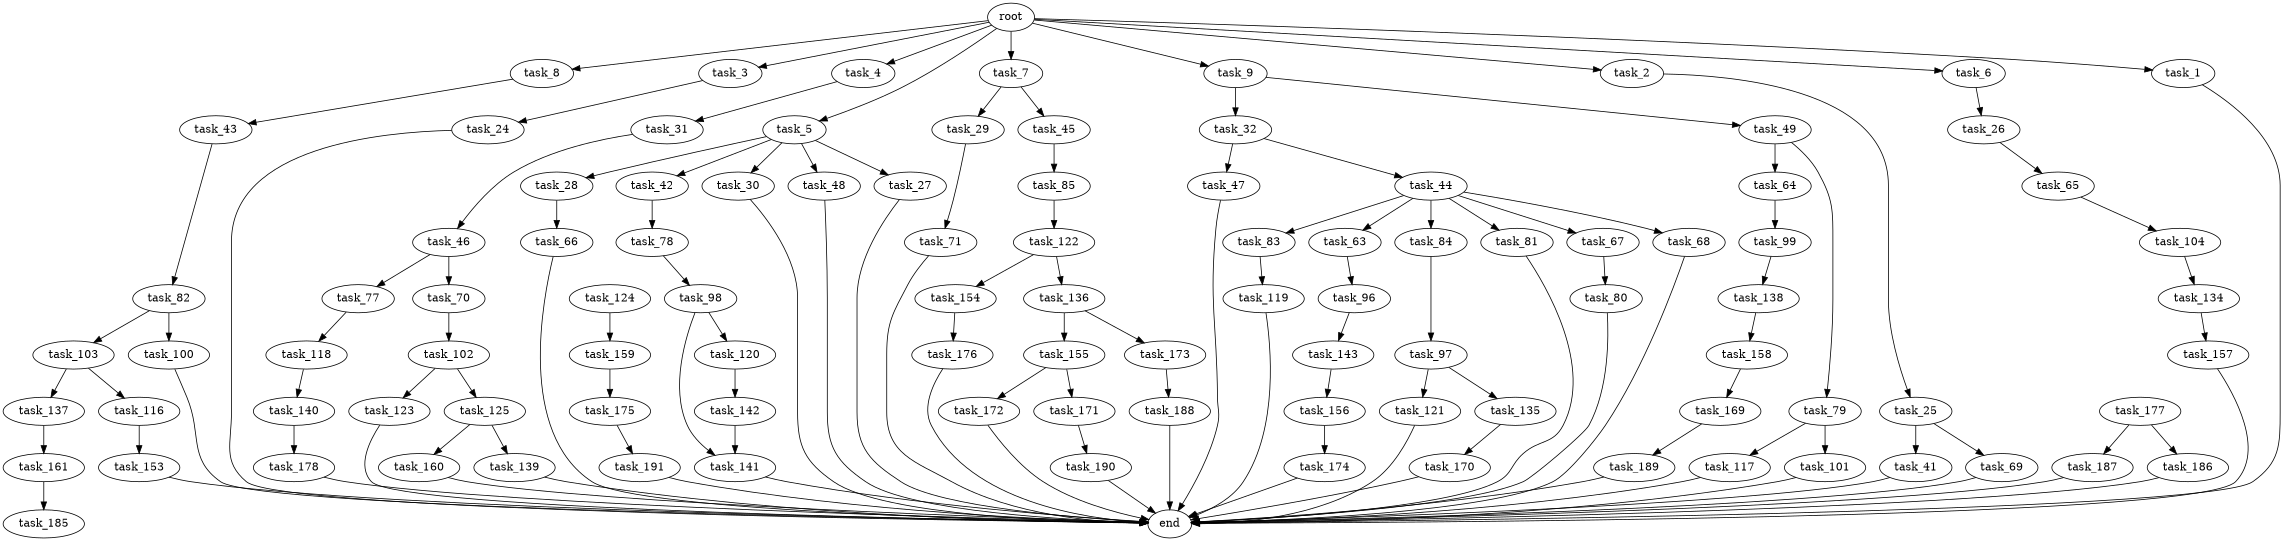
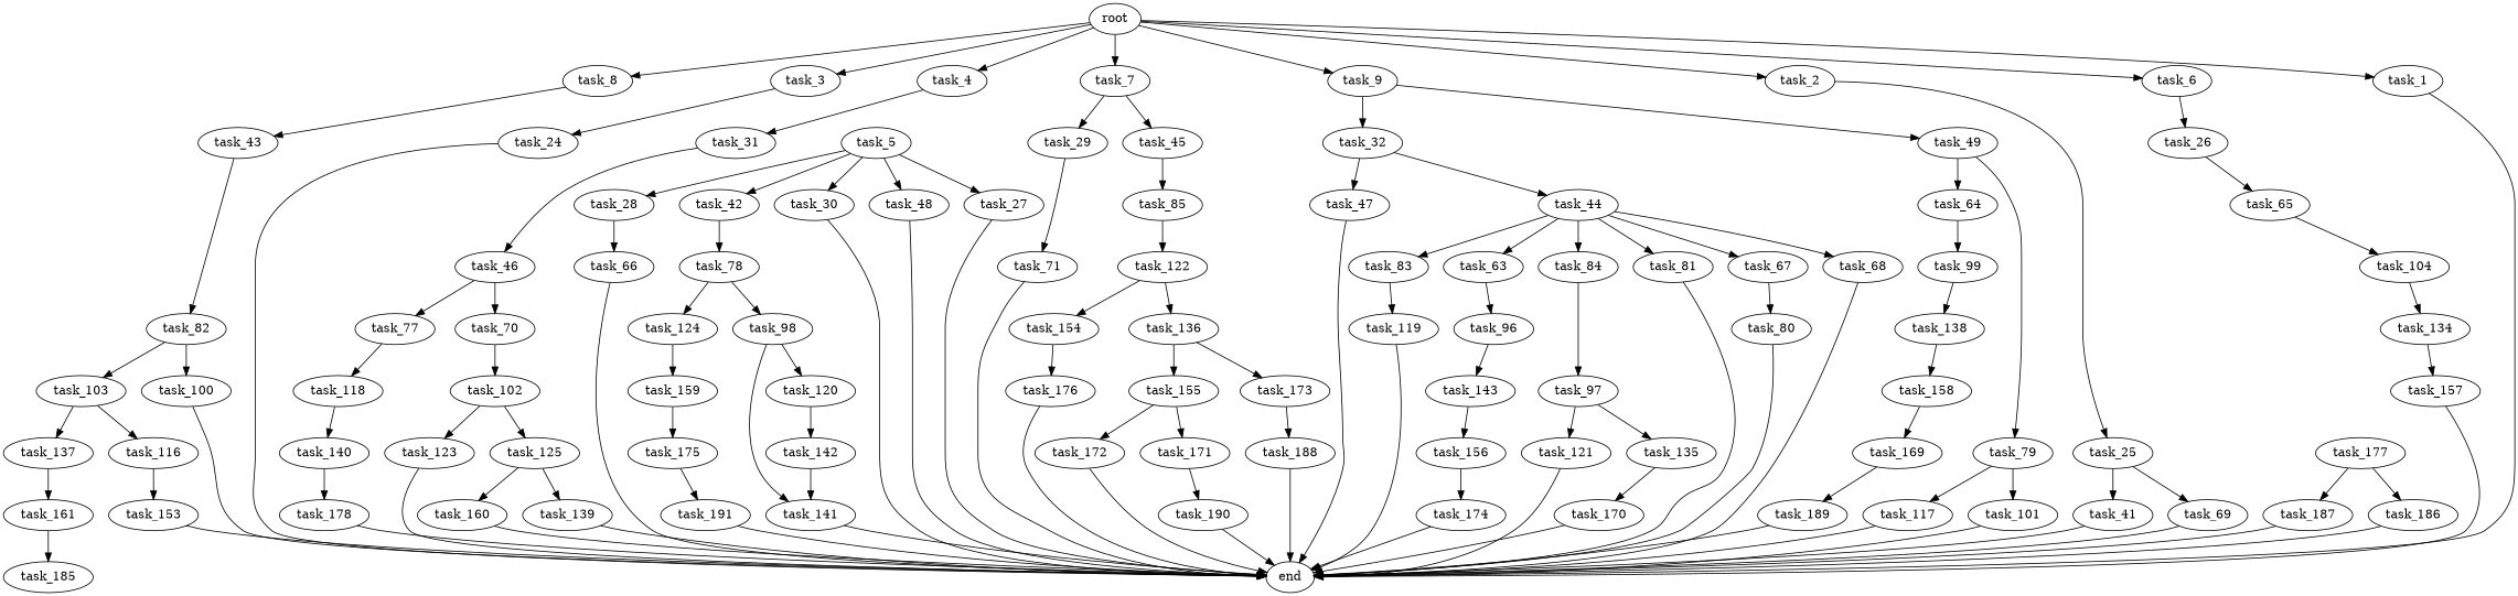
  digraph {
    task_134
    task_157
    end
    task_6
    task_26
    task_65
    task_154
    task_176
    task_169
    task_189
    task_136
    task_155
    task_173
    task_172
    task_171
    task_188
    task_45
    task_85
    task_122
    task_187
    task_123
    task_44
    task_68
    task_83
    task_63
    task_84
    task_81
    task_67
    task_119
    task_96
    task_97
    task_80
    task_66
    task_1
    task_82
    task_100
    task_103
    task_116
    task_137
    task_159
    task_175
    task_191
    task_190
    task_104
    root
    task_4
    task_3
    task_8
    task_5
    task_7
    task_9
    task_2
    task_31
    task_24
    task_43
    task_27
    task_28
    task_42
    task_30
    task_48
    task_29
    task_49
    task_32
    task_25
    task_143
    task_46
    task_98
    task_120
    task_141
    task_142
    task_121
    task_135
    task_101
    task_178
    task_177
    task_186
    task_153
    task_78
    task_156
    task_174
    task_170
    task_79
    task_64
    task_117
    task_99
    task_161
    task_185
    task_47
    task_71
    task_138
    task_158
    task_41
    task_69
    task_77
    task_70
    task_118
    task_140
    task_124
    task_160
    task_102
    task_125
    task_139
    task_134 -> task_157
    task_157 -> end
    task_6 -> task_26
    task_26 -> task_65
    task_65 -> task_104
    task_154 -> task_176
    task_176 -> end
    task_169 -> task_189
    task_189 -> end
    task_136 -> task_155
    task_136 -> task_173
    task_155 -> task_172
    task_155 -> task_171
    task_173 -> task_188
    task_172 -> end
    task_171 -> task_190
    task_188 -> end
    task_45 -> task_85
    task_85 -> task_122
    task_122 -> task_154
    task_122 -> task_136
    task_187 -> end
    task_123 -> end
    task_44 -> task_68
    task_44 -> task_83
    task_44 -> task_63
    task_44 -> task_84
    task_44 -> task_81
    task_44 -> task_67
    task_68 -> end
    task_83 -> task_119
    task_63 -> task_96
    task_84 -> task_97
    task_81 -> end
    task_67 -> task_80
    task_119 -> end
    task_96 -> task_143
    task_97 -> task_121
    task_97 -> task_135
    task_80 -> end
    task_66 -> end
    task_1 -> end
    task_82 -> task_100
    task_82 -> task_103
    task_100 -> end
    task_103 -> task_116
    task_103 -> task_137
    task_116 -> task_153
    task_137 -> task_161
    task_159 -> task_175
    task_175 -> task_191
    task_191 -> end
    task_190 -> end
    task_104 -> task_134
    root -> task_6
    root -> task_1
    root -> task_4
    root -> task_3
    root -> task_8
-   root -> task_5
    root -> task_7
    root -> task_9
    root -> task_2
    task_4 -> task_31
    task_3 -> task_24
    task_8 -> task_43
    task_5 -> task_27
    task_5 -> task_28
    task_5 -> task_42
    task_5 -> task_30
    task_5 -> task_48
    task_7 -> task_45
    task_7 -> task_29
    task_9 -> task_49
    task_9 -> task_32
    task_2 -> task_25
    task_31 -> task_46
    task_24 -> end
    task_43 -> task_82
    task_27 -> end
    task_28 -> task_66
    task_42 -> task_78
    task_30 -> end
    task_48 -> end
    task_29 -> task_71
    task_49 -> task_79
    task_49 -> task_64
    task_32 -> task_44
    task_32 -> task_47
    task_25 -> task_41
    task_25 -> task_69
    task_143 -> task_156
    task_46 -> task_77
    task_46 -> task_70
    task_98 -> task_120
    task_98 -> task_141
    task_120 -> task_142
    task_141 -> end
    task_142 -> task_141
    task_121 -> end
    task_135 -> task_170
    task_101 -> end
    task_178 -> end
    task_177 -> task_187
    task_177 -> task_186
    task_186 -> end
    task_153 -> end
    task_78 -> task_98
+   task_78 -> task_124
    task_156 -> task_174
    task_174 -> end
    task_170 -> end
    task_79 -> task_101
    task_79 -> task_117
    task_64 -> task_99
    task_117 -> end
    task_99 -> task_138
    task_161 -> task_185
    task_47 -> end
    task_71 -> end
    task_138 -> task_158
    task_158 -> task_169
    task_41 -> end
    task_69 -> end
    task_77 -> task_118
    task_70 -> task_102
    task_118 -> task_140
    task_140 -> task_178
    task_124 -> task_159
    task_160 -> end
    task_102 -> task_123
    task_102 -> task_125
    task_125 -> task_160
    task_125 -> task_139
    task_139 -> end
  }
